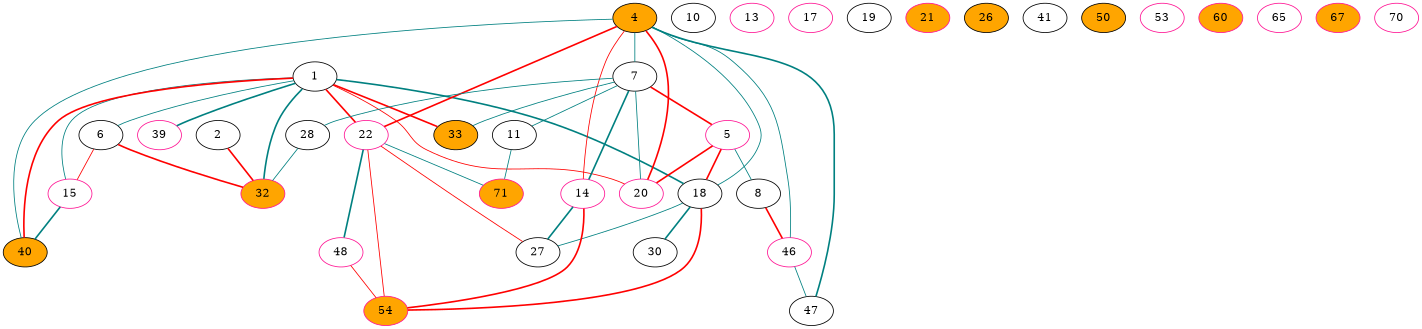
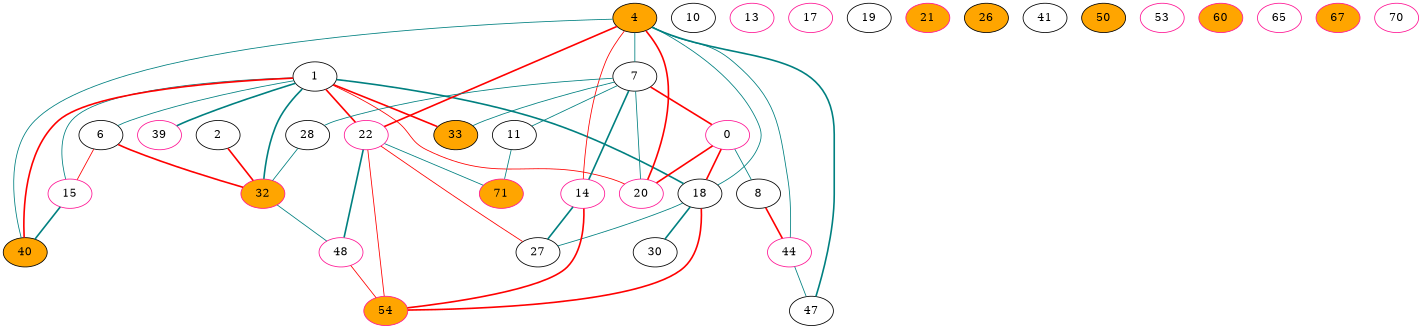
  graph {
    node [color=black fillcolor=white style=filled]
    edge [color=teal style=solid]
    1 [super="+3"]
    6 [super="+45+25"]
    15 [color=deeppink]
    18 [super="+42"]
    20 [color=deeppink super="+52"]
    22 [color=deeppink super="+55"]
    32 [color=deeppink fillcolor=orange super="+59"]
    33 [fillcolor=orange super="+43"]
    39 [color=deeppink super="+58"]
    40 [fillcolor=orange]
-   5 [color=deeppink super="+44"]
+   5 [color=deeppink super="+44" label=0]
    8
    27 [super="+75"]
    54 [color=deeppink fillcolor=orange super="+64"]
    30 [super="+66+34"]
    48 [color=deeppink super="+77"]
    71 [color=deeppink fillcolor=orange]
    2
    4 [fillcolor=orange super="+16+24+12"]
    7 [super="+35"]
    14 [color=deeppink super="+37+23"]
-   46 [color=deeppink super="+63"]
+   46 [color=deeppink super="+63" label=44]
    47
    11
    28
    10
    13 [color=deeppink]
    17 [color=deeppink]
    19
    21 [color=deeppink fillcolor=orange super="+38"]
    26 [fillcolor=orange super="+68"]
    41
    50 [fillcolor=orange]
    53 [color=deeppink]
    60 [color=deeppink fillcolor=orange]
    65 [color=deeppink]
    67 [color=deeppink fillcolor=orange]
    70 [color=deeppink]
    1 -- 6
    1 -- 15
    1 -- 18 [style=bold]
    1 -- 20 [color=red]
    1 -- 22 [color=red style=bold weight=2]
    1 -- 32 [style=bold]
    1 -- 33 [color=red style=bold]
    1 -- 39 [style=bold]
    1 -- 40 [color=red style=bold]
    6 -- 15 [color=red]
    6 -- 32 [color=red style=bold]
    15 -- 40 [style=bold]
    18 -- 27
    18 -- 54 [color=red style=bold]
    18 -- 30 [style=bold]
    22 -- 27 [color=red]
    22 -- 54 [color=red weight=2]
    22 -- 48 [style=bold]
    22 -- 71
+   32 -- 48
    5 -- 18 [color=red style=bold]
    5 -- 20 [color=red style=bold]
    5 -- 8
    8 -- 46 [color=red style=bold]
    48 -- 54 [color=red]
    2 -- 32 [color=red style=bold]
    4 -- 18
    4 -- 20 [color=red style=bold]
    4 -- 22 [color=red style=bold weight=2]
    4 -- 40
    4 -- 7
    4 -- 14 [color=red]
    4 -- 46
    4 -- 47 [style=bold]
    7 -- 20
    7 -- 33
    7 -- 5 [color=red style=bold]
    7 -- 14 [style=bold]
    7 -- 11
    7 -- 28
    14 -- 27 [style=bold]
    14 -- 54 [color=red style=bold]
    46 -- 47
    11 -- 71
    28 -- 32
  }
